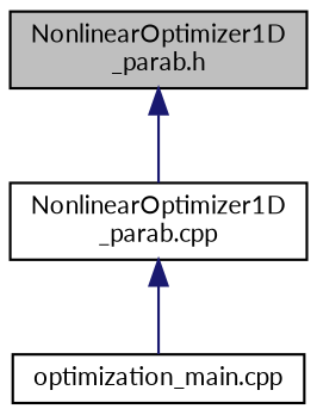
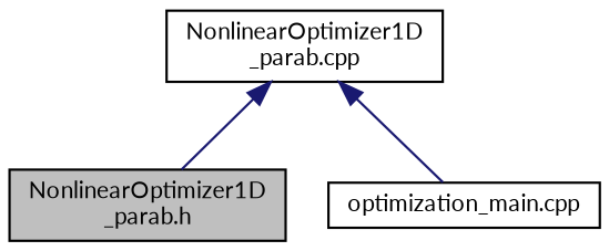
  digraph {
    fontname=Lato
    node [color=black fillcolor=white fontname=Lato fontsize=10 shape=record style=filled]
    edge [color=midnightblue dir=back fontname=Lato fontsize=10 labelfontname=Helvetica labelfontsize=10 style=solid]
    n1 [fillcolor=grey75 fontcolor=black height=0.2 label="NonlinearOptimizer1D\l_parab.h" width=0.4]
    n2 [height=0.2 label="NonlinearOptimizer1D\l_parab.cpp" width=0.4]
    n3 [height=0.2 label="optimization_main.cpp" width=0.4]
-   n1 -> n2
+   n2 -> n1
    n2 -> n3
  }
